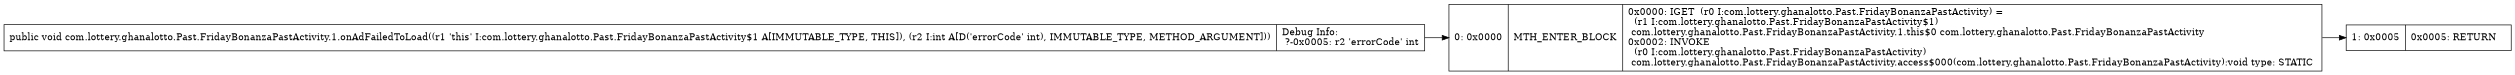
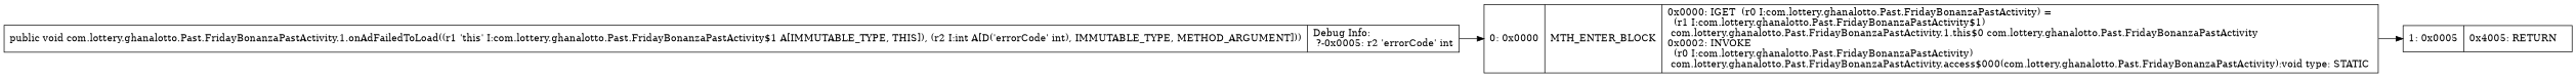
  digraph {
    rankdir=LR
    node [shape=record]
    n1 [label="{0\:\ 0x0000|MTH_ENTER_BLOCK\l|0x0000: IGET  (r0 I:com.lottery.ghanalotto.Past.FridayBonanzaPastActivity) = \l  (r1 I:com.lottery.ghanalotto.Past.FridayBonanzaPastActivity$1)\l com.lottery.ghanalotto.Past.FridayBonanzaPastActivity.1.this$0 com.lottery.ghanalotto.Past.FridayBonanzaPastActivity \l0x0002: INVOKE  \l  (r0 I:com.lottery.ghanalotto.Past.FridayBonanzaPastActivity)\l com.lottery.ghanalotto.Past.FridayBonanzaPastActivity.access$000(com.lottery.ghanalotto.Past.FridayBonanzaPastActivity):void type: STATIC \l}"]
-   n2 [label="{1\:\ 0x0005|0x0005: RETURN   \l}"]
+   n2 [label="{1\:\ 0x0005|0x4005: RETURN   \l}"]
    n3 [label="{public void com.lottery.ghanalotto.Past.FridayBonanzaPastActivity.1.onAdFailedToLoad((r1 'this' I:com.lottery.ghanalotto.Past.FridayBonanzaPastActivity$1 A[IMMUTABLE_TYPE, THIS]), (r2 I:int A[D('errorCode' int), IMMUTABLE_TYPE, METHOD_ARGUMENT]))  | Debug Info:\l  ?\-0x0005: r2 'errorCode' int\l}"]
    n1 -> n2
    n3 -> n1
  }
